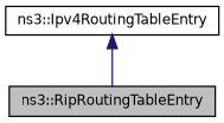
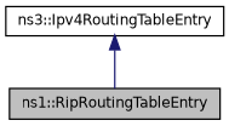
  digraph {
    node [color=black fontname=Helvetica fontsize=10 shape=record style=filled]
-   n1 [fillcolor=grey75 fontcolor=black height=0.2 label="ns3::RipRoutingTableEntry" width=0.4]
+   n1 [fillcolor=grey75 fontcolor=black height=0.2 label="ns1::RipRoutingTableEntry" width=0.4]
    n2 [fillcolor=white height=0.2 label="ns3::Ipv4RoutingTableEntry" width=0.4]
    n2 -> n1 [color=midnightblue dir=back fontname=Helvetica fontsize=10 labelfontname=Helvetica labelfontsize=10 style=solid]
  }
